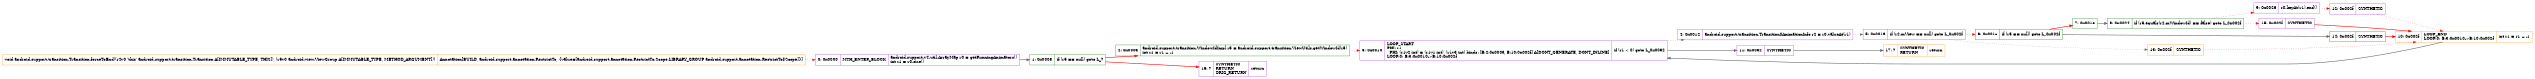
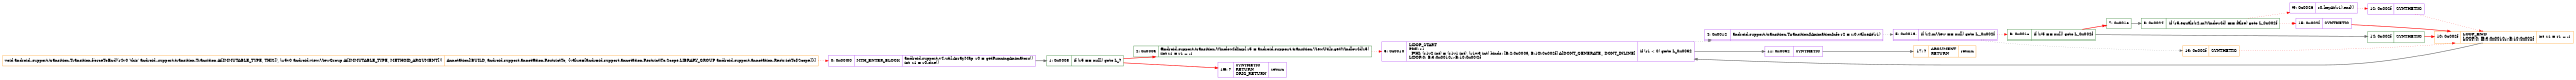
  digraph {
    rankdir=LR
    node [color=purple shape=record]
    edge [color=red style=bold]
    n1 [label="{0\:\ 0x0000|MTH_ENTER_BLOCK\l|android.support.v4.util.ArrayMap r0 = getRunningAnimators()\lint r1 = r0.size()\l}"]
    n2 [color=darkgreen label="{1\:\ 0x0008|if (r5 == null) goto L_?\l}"]
    n3 [color=darkgreen label="{2\:\ 0x000a|android.support.transition.WindowIdImpl r5 = android.support.transition.ViewUtils.getWindowId(r5)\lint r1 = r1 + \-1\l}"]
    n4 [label="{16\:\ ?|SYNTHETIC\lRETURN\lORIG_RETURN\l|return\l}"]
    n5 [label="{3\:\ 0x0010|LOOP_START\lPHI: r1 \l  PHI: (r1v2 int) = (r1v1 int), (r1v3 int) binds: [B:2:0x000a, B:10:0x002f] A[DONT_GENERATE, DONT_INLINE]\lLOOP:0: B:3:0x0010\-\>B:10:0x002f\l|if (r1 \< 0) goto L_0x0032\l}"]
    n6 [label="{4\:\ 0x0012|android.support.transition.Transition$AnimationInfo r2 = r0.valueAt(r1)\l}"]
    n7 [label="{11\:\ 0x0032|SYNTHETIC\l}"]
    n8 [label="{5\:\ 0x001a|if (r2.mView == null) goto L_0x002f\l}"]
-   n9 [color=darkorange label="{17\:\ ?|SYNTHETIC\lRETURN\l|return\l}"]
+   n9 [color=darkorange label="{17\:\ ?|ARGUMENT\lRETURN\l|return\l}"]
    n10 [color=darkgreen label="{6\:\ 0x001c|if (r5 == null) goto L_0x002f\l}"]
    n11 [color=darkorange label="{13\:\ 0x002f|SYNTHETIC\l}"]
    n12 [color=darkgreen label="{7\:\ 0x001e}"]
    n13 [color=darkgreen label="{14\:\ 0x002f|SYNTHETIC\l}"]
    n14 [color=darkorange label="{10\:\ 0x002f|LOOP_END\lLOOP:0: B:3:0x0010\-\>B:10:0x002f\l|int r1 = r1 + \-1\l}"]
    n15 [color=darkgreen label="{8\:\ 0x0024|if (r5.equals(r2.mWindowId) == false) goto L_0x002f\l}"]
    n16 [label="{9\:\ 0x0026|r0.keyAt(r1).end()\l}"]
    n17 [label="{15\:\ 0x002f|SYNTHETIC\l}"]
    n18 [label="{12\:\ 0x002f|SYNTHETIC\l}"]
    n19 [color=darkorange label="{void android.support.transition.Transition.forceToEnd((r4v0 'this' android.support.transition.Transition A[IMMUTABLE_TYPE, THIS]), (r5v0 android.view.ViewGroup A[IMMUTABLE_TYPE, METHOD_ARGUMENT]))  | Annotation[BUILD, android.support.annotation.RestrictTo, \{value=[android.support.annotation.RestrictTo.Scope.LIBRARY_GROUP android.support.annotation.RestrictTo$Scope]\}]\l}"]
    n1 -> n2 [color=gray40]
    n2 -> n3
    n2 -> n4
    n3 -> n5 [style=dotted]
    n5 -> n6 [color=gray40 style=dotted]
    n5 -> n7 [color=gray40]
    n6 -> n8 [color=gray40 style=dotted]
    n7 -> n9 [color=gray40]
    n8 -> n10 [style=dotted]
    n8 -> n11 [color=gray40 style=dotted]
    n10 -> n12
    n10 -> n13 [color=gray40]
    n11 -> n14 [style=dotted]
    n12 -> n15 [color=gray40]
    n13 -> n14
    n14 -> n5 [color=gray40]
    n15 -> n16 [style=dotted]
    n15 -> n17 [style=dotted]
    n16 -> n18 [style=dotted]
    n17 -> n14
    n18 -> n14 [style=dotted]
    n19 -> n1 [style=dotted]
  }
